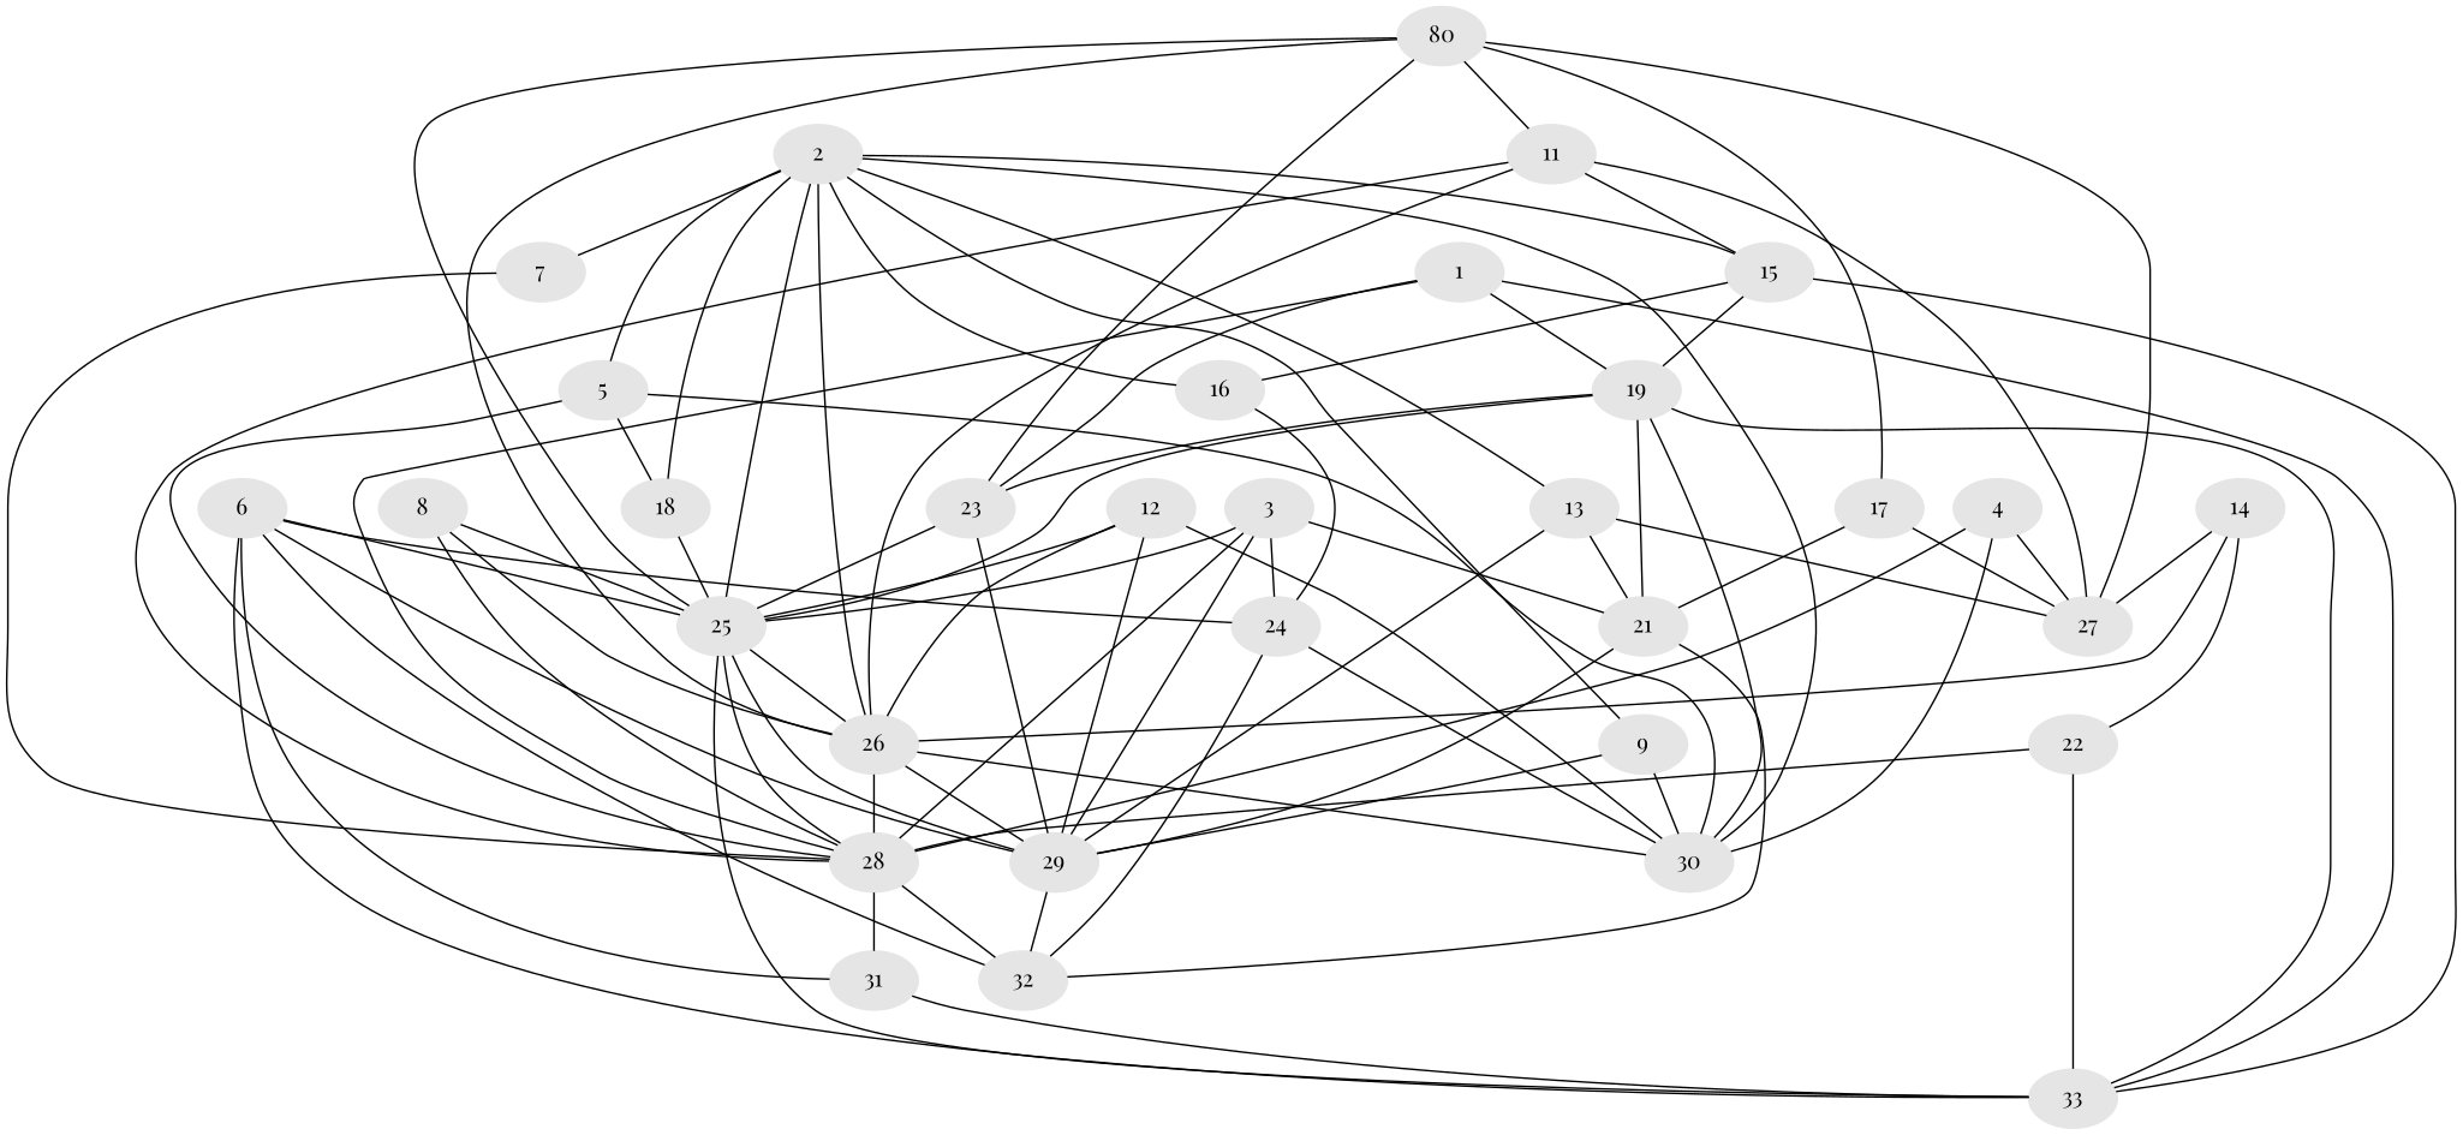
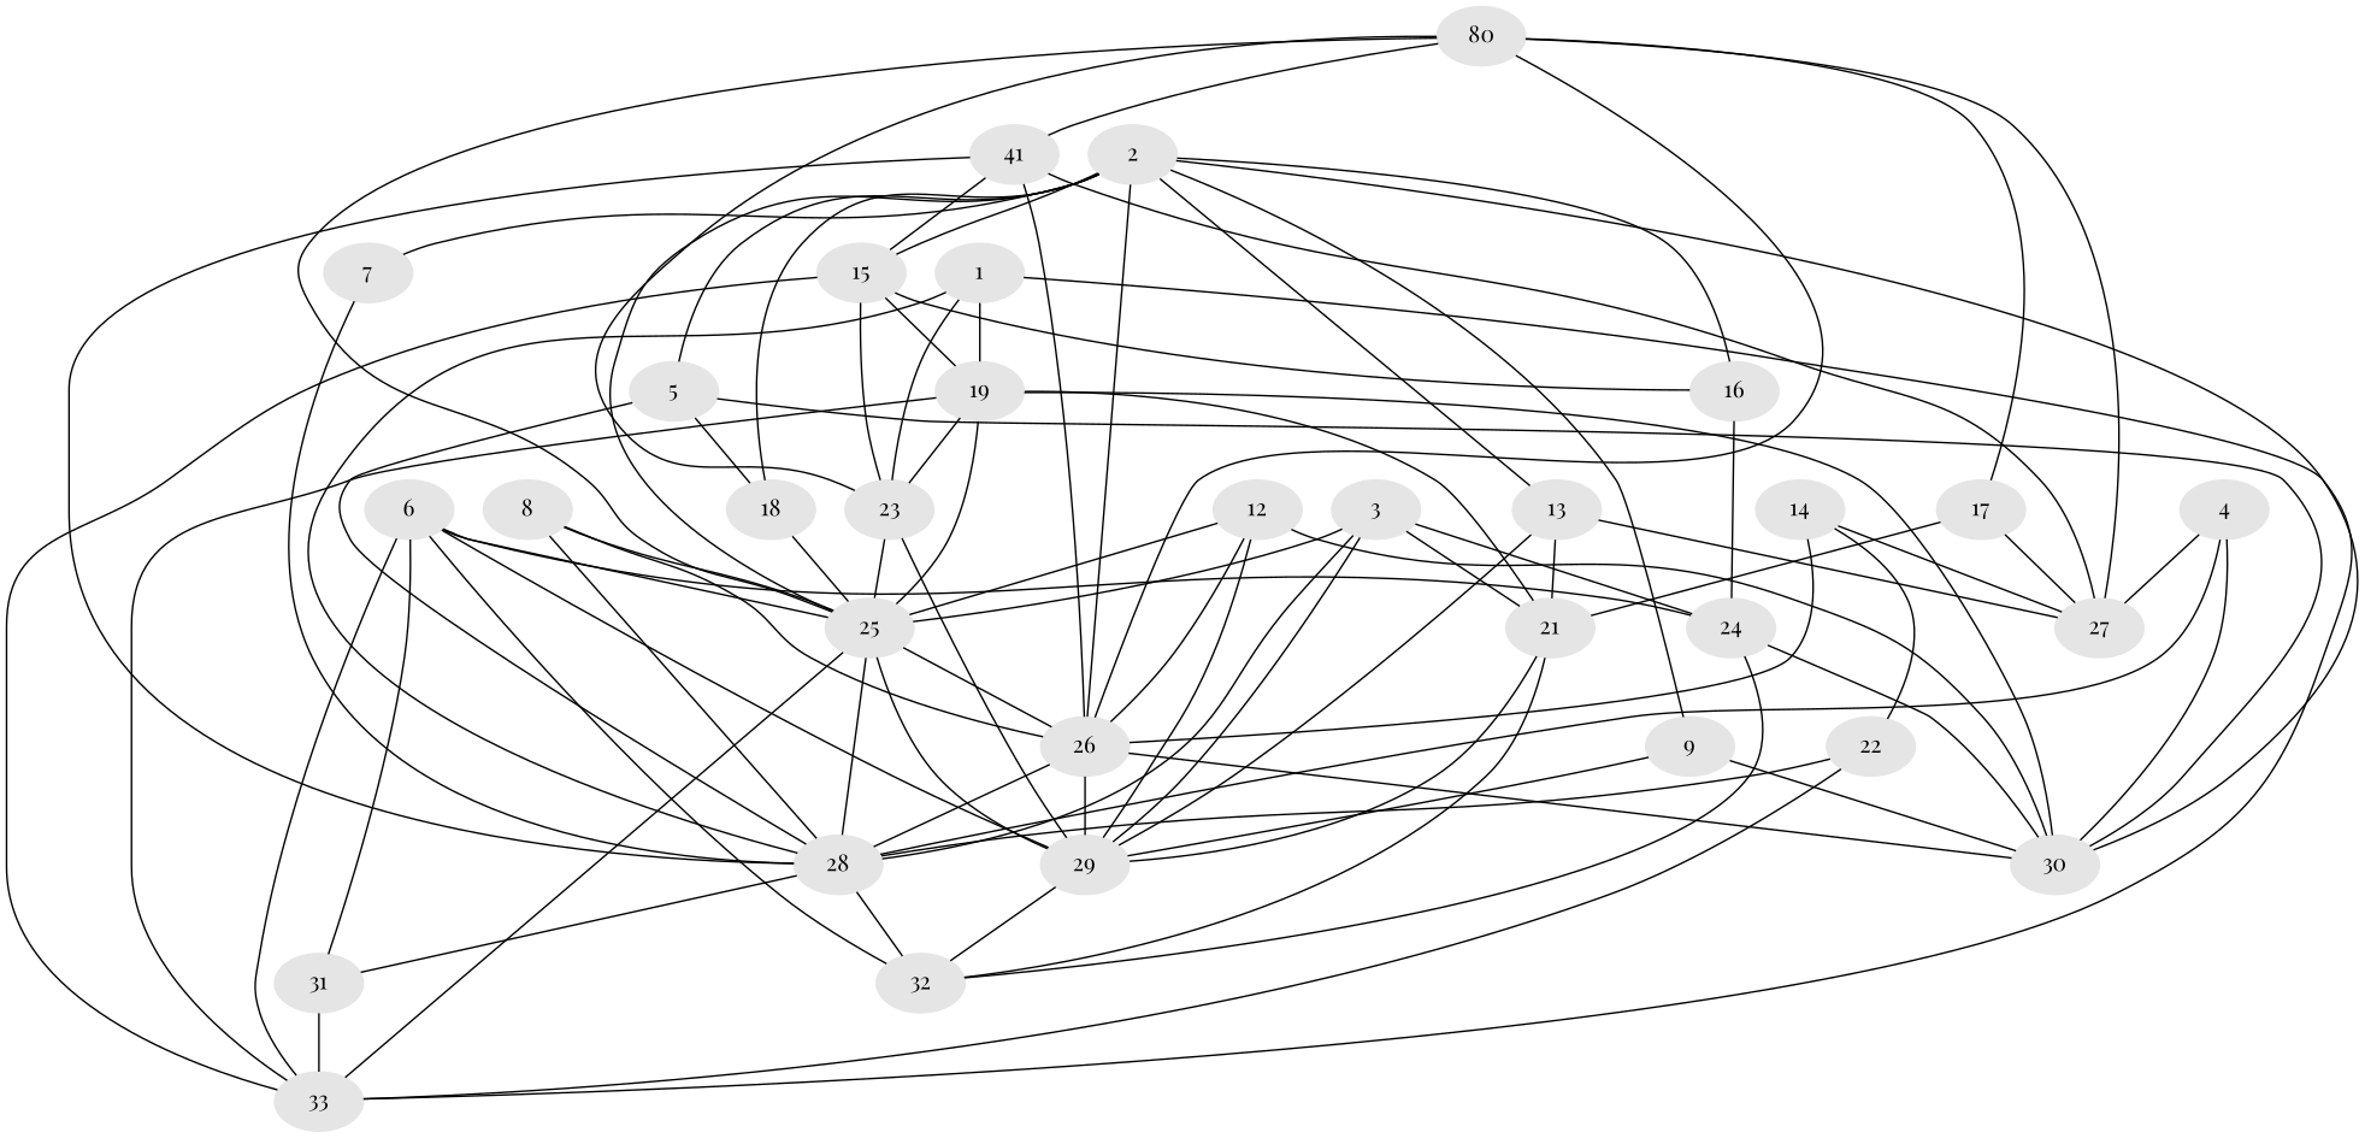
  graph {
    fontname="Playfair Display"
    node [color=gray90 fontname="Playfair Display" style=filled]
    edge [fontname="Playfair Display" weight=1.0]
    1
    19
    23
    28
    33
    25
    30
    21
    29
    31
    32
    2
    5
    7
    9
    13
    15
    16
    18
    26
    27
    24
    3
    4
    6
    8
    n27 [label=80]
-   11
+   11 [label=41]
    17
    12
    14
    22
    1 -- 19
    1 -- 23
    1 -- 28
    1 -- 33
    19 -- 23
    19 -- 33
    19 -- 25
    19 -- 30
    19 -- 21
    23 -- 25
    23 -- 29
    28 -- 31
    28 -- 32 [weight=2.0]
    25 -- 28
    25 -- 33
    25 -- 29 [weight=2.0]
    25 -- 26
    21 -- 29
    21 -- 32
    29 -- 32
    31 -- 33
    2 -- 25
    2 -- 30
    2 -- 5
    2 -- 7
    2 -- 9
    2 -- 13
    2 -- 15
    2 -- 16
    2 -- 18
    2 -- 26 [weight=2.0]
    5 -- 28
    5 -- 30
    5 -- 18
    7 -- 28
    9 -- 30
    9 -- 29
    13 -- 21 [weight=2.0]
    13 -- 29
    13 -- 27
    15 -- 19
+   15 -- 23
    15 -- 33
    15 -- 16
    16 -- 24
    18 -- 25
    26 -- 28
    26 -- 30
    26 -- 29
    24 -- 30
    24 -- 32
    3 -- 28
    3 -- 25 [weight=2.0]
    3 -- 21
    3 -- 29
    3 -- 24
    4 -- 28
    4 -- 30
    4 -- 27
    6 -- 33
    6 -- 25
    6 -- 29
    6 -- 31
    6 -- 32
    6 -- 24
    8 -- 28
    8 -- 25
    8 -- 26
    n27 -- 23
    n27 -- 25
    n27 -- 26
    n27 -- 27
    n27 -- 11
    n27 -- 17
    11 -- 28
    11 -- 15
    11 -- 26
    11 -- 27 [weight=2.0]
    17 -- 21
    17 -- 27
    12 -- 25
    12 -- 30
    12 -- 29
    12 -- 26
    14 -- 26
    14 -- 27
    14 -- 22
    22 -- 28 [weight=2.0]
    22 -- 33
  }
